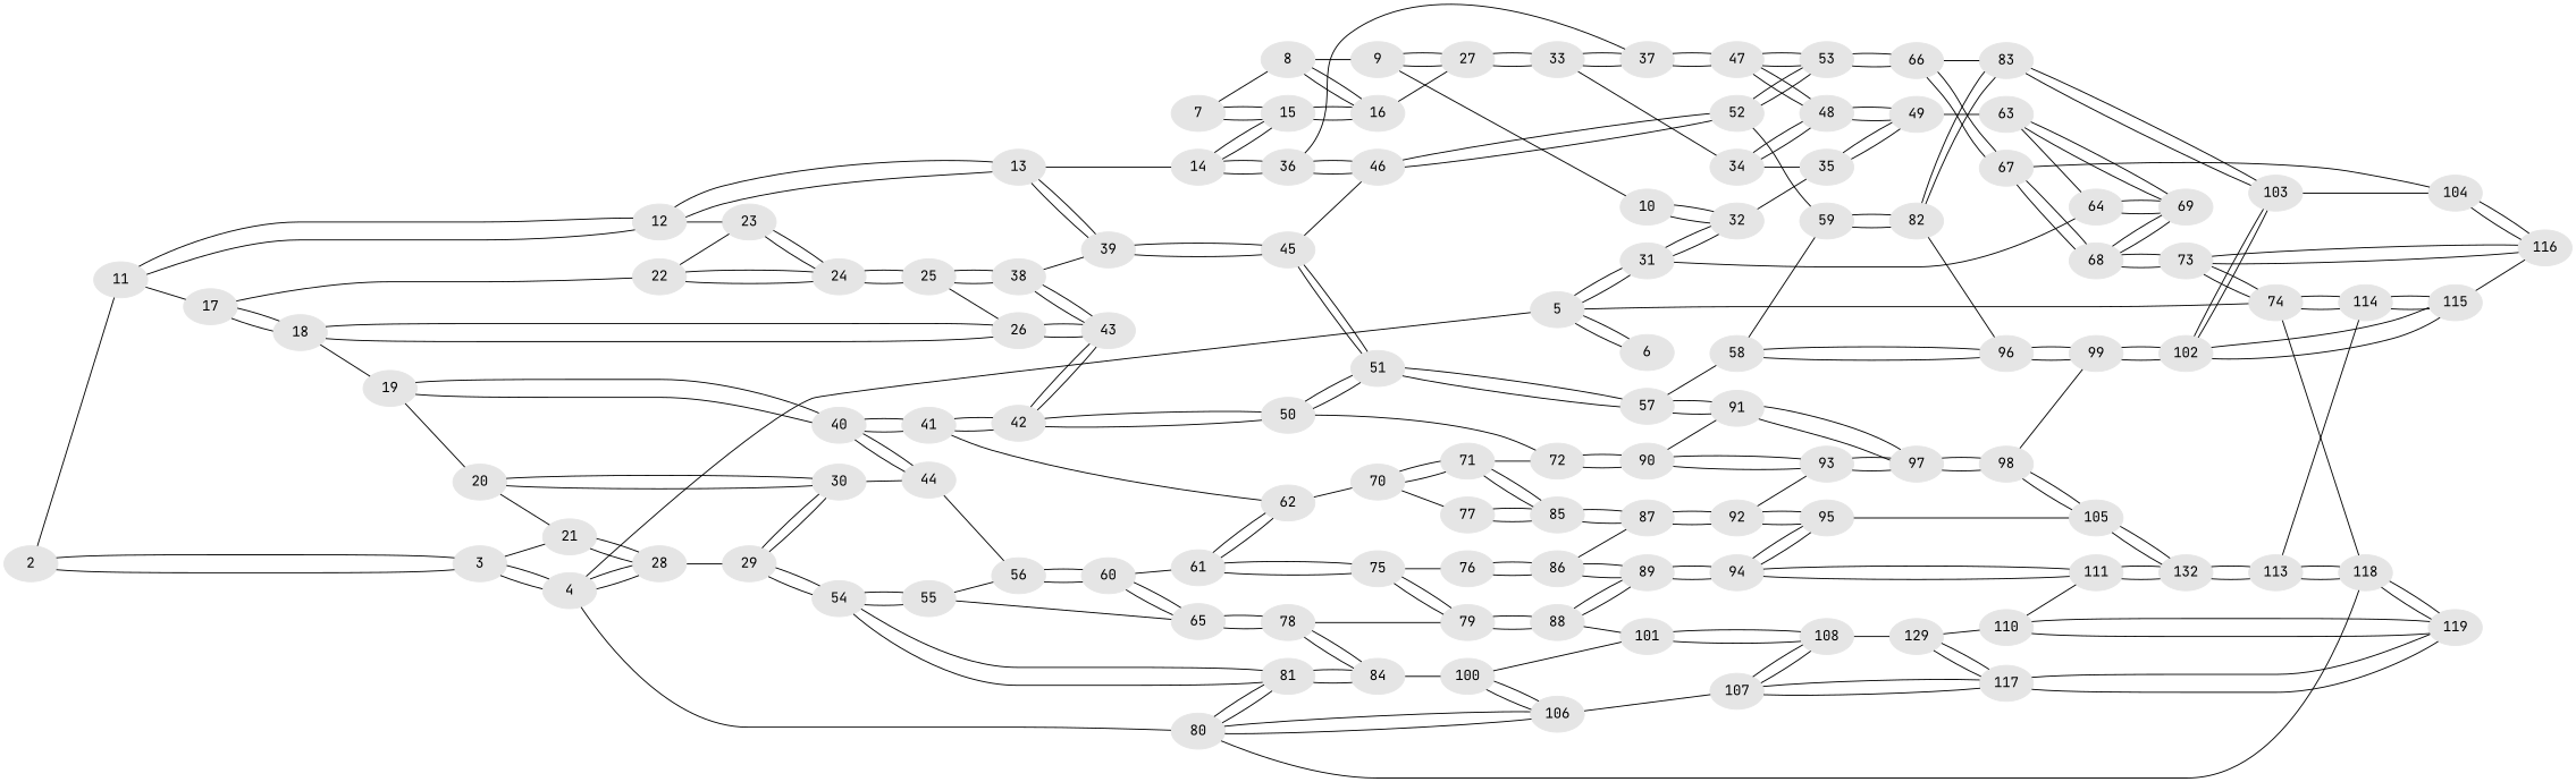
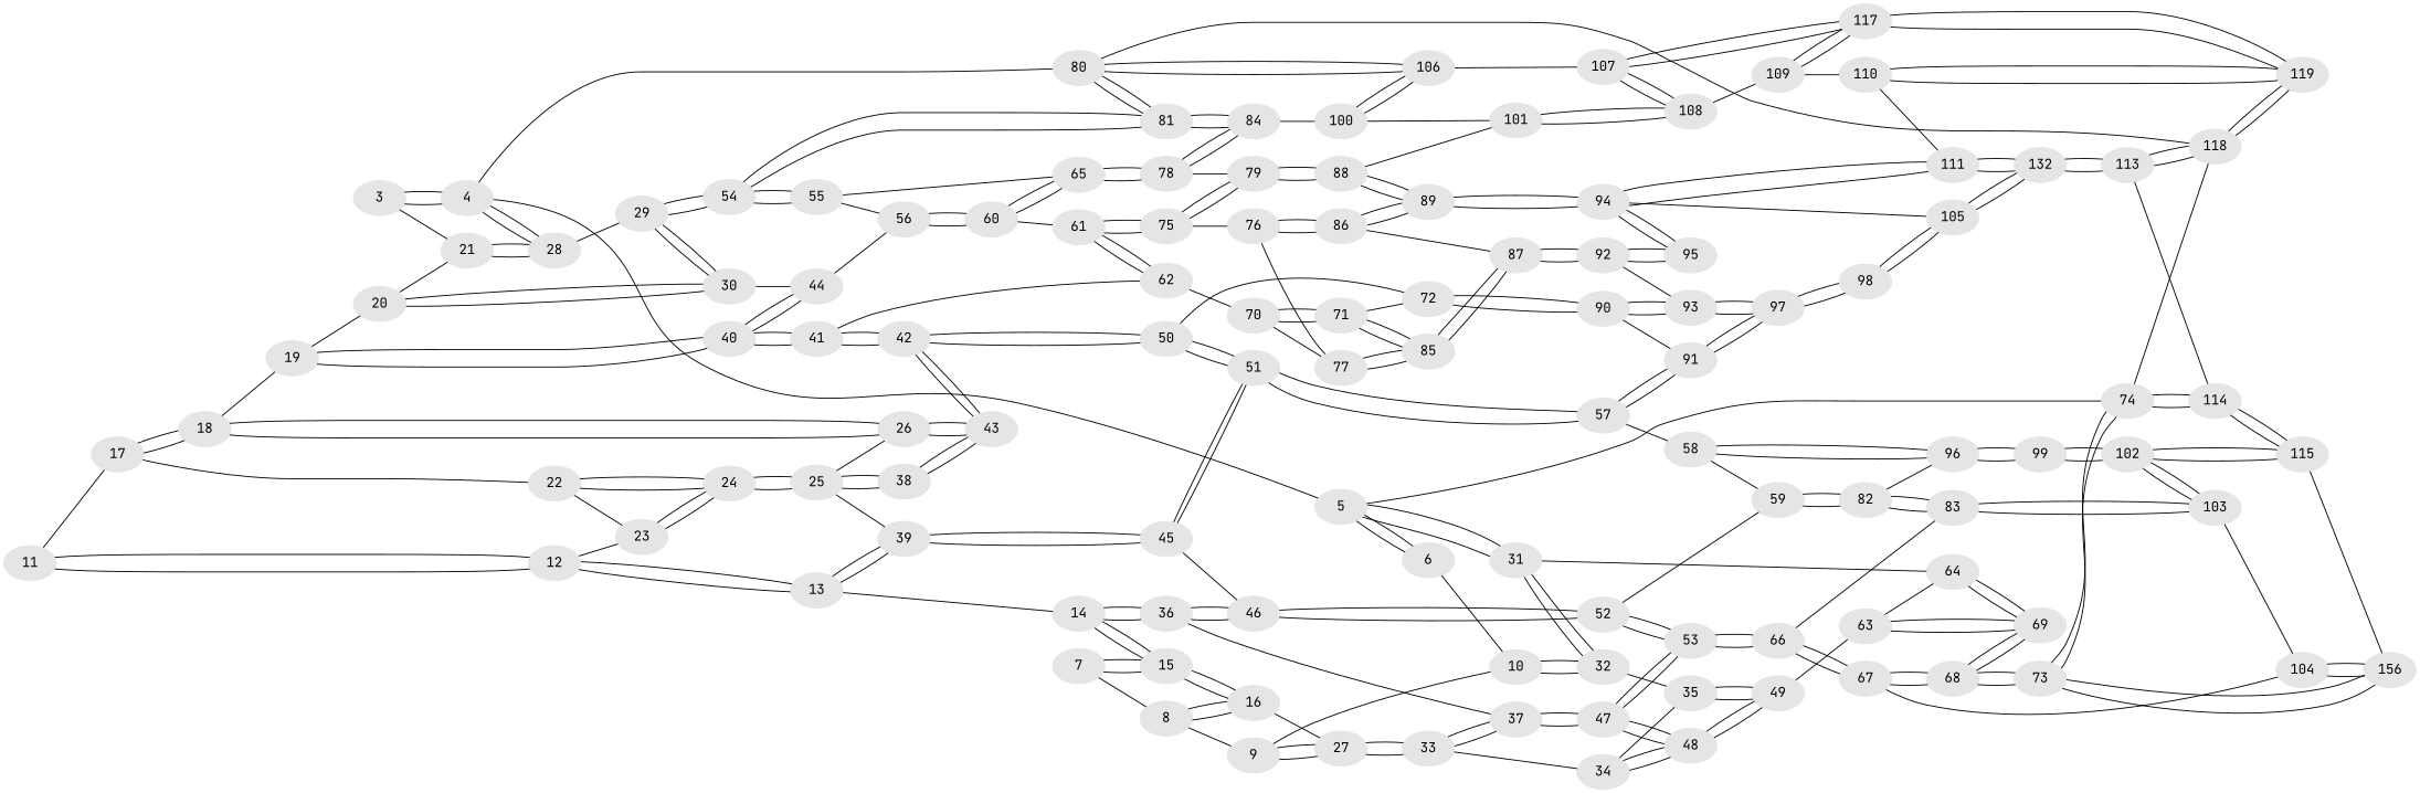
  graph {
    fontname="JetBrains Mono"
    rankdir=LR
    node [color=gray90 fontname="JetBrains Mono" style=filled]
    edge [fontname="JetBrains Mono"]
-   2
    3
    11
    7
    8
    15
    4
    21
    12
    17
    5
    28
    80
    6
    31
    74
    29
    81
    118
    106
    10
    32
    64
    114
    9
    16
    27
    33
    35
    13
    23
    18
    22
    14
    39
    24
    36
    45
    37
    46
    19
    26
    20
    40
    43
    30
    44
    41
    25
    38
    34
    54
    55
    56
    69
    49
    48
    47
    63
    52
    53
    51
    42
    62
    50
    70
    72
    60
    57
    59
    66
    90
    58
    91
    82
    67
    83
    65
    84
    78
    61
    96
    97
    99
    75
    76
    79
    71
    77
    68
    104
    103
    73
-   116
+   116 [label=156]
    85
    87
    93
    115
    119
    86
    88
    89
    100
    101
    107
    92
    94
    95
    108
    111
    98
    105
    n113 [label=132]
    102
-   109 [label=129]
+   109
    113
    117
    110
-   2 -- 3
-   2 -- 3
-   2 -- 11
    3 -- 4
    3 -- 4
    3 -- 21
    11 -- 12
    11 -- 12
    11 -- 17
    7 -- 8
    7 -- 15
    7 -- 15
    8 -- 9
    8 -- 16
    8 -- 16
    15 -- 16
    15 -- 16
    4 -- 5
    4 -- 28
    4 -- 28
    4 -- 80
    21 -- 28
    21 -- 28
    12 -- 13
    12 -- 13
    12 -- 23
    17 -- 18
    17 -- 18
    17 -- 22
    5 -- 6
    5 -- 6
    5 -- 31
    5 -- 31
    5 -- 74
    28 -- 29
    80 -- 81
    80 -- 81
    80 -- 118
    80 -- 106
    80 -- 106
+   6 -- 10
    31 -- 32
    31 -- 32
    31 -- 64
    74 -- 118
    74 -- 114
    74 -- 114
    29 -- 30
    29 -- 30
    29 -- 54
    29 -- 54
    81 -- 84
    81 -- 84
    118 -- 119
    118 -- 119
    106 -- 107
    10 -- 32
    10 -- 32
    32 -- 35
    64 -- 69
    64 -- 69
    114 -- 115
    114 -- 115
    9 -- 10
    9 -- 27
    9 -- 27
    16 -- 27
    27 -- 33
    27 -- 33
    33 -- 37
    33 -- 37
    33 -- 34
    35 -- 49
    35 -- 49
    13 -- 14
    13 -- 39
    13 -- 39
    23 -- 24
    23 -- 24
    18 -- 19
    18 -- 26
    18 -- 26
    22 -- 23
    22 -- 24
    22 -- 24
    14 -- 15
    14 -- 15
    14 -- 36
    14 -- 36
    39 -- 45
    39 -- 45
    24 -- 25
    24 -- 25
    36 -- 37
    36 -- 46
    36 -- 46
    45 -- 46
    45 -- 51
    45 -- 51
    37 -- 47
    37 -- 47
    46 -- 52
    46 -- 52
    19 -- 20
    19 -- 40
    19 -- 40
    26 -- 43
    26 -- 43
    20 -- 21
    20 -- 30
    20 -- 30
    40 -- 44
    40 -- 44
    40 -- 41
    40 -- 41
    30 -- 44
    44 -- 56
    41 -- 42
    41 -- 42
    41 -- 62
    25 -- 26
    25 -- 38
    25 -- 38
-   38 -- 39
+   25 -- 39
    38 -- 43
    38 -- 43
    34 -- 35
    34 -- 48
    34 -- 48
    54 -- 81
    54 -- 81
    54 -- 55
    54 -- 55
    55 -- 56
    55 -- 65
    56 -- 60
    56 -- 60
    49 -- 63
    48 -- 49
    48 -- 49
    47 -- 48
    47 -- 48
    47 -- 53
    47 -- 53
    63 -- 64
    63 -- 69
    63 -- 69
    52 -- 53
    52 -- 53
    52 -- 59
    53 -- 66
    53 -- 66
    51 -- 57
    51 -- 57
    42 -- 43
    42 -- 43
    42 -- 50
    42 -- 50
    62 -- 70
    50 -- 51
    50 -- 51
    50 -- 72
    70 -- 71
    70 -- 71
    70 -- 77
    72 -- 90
    72 -- 90
    60 -- 65
    60 -- 65
    60 -- 61
    57 -- 58
    57 -- 91
    57 -- 91
    59 -- 82
    59 -- 82
    66 -- 67
    66 -- 67
    66 -- 83
    90 -- 91
    90 -- 93
    90 -- 93
    58 -- 59
    58 -- 96
    58 -- 96
    91 -- 97
    91 -- 97
    82 -- 83
    82 -- 83
    82 -- 96
    67 -- 68
    67 -- 68
    67 -- 104
    83 -- 103
    83 -- 103
    65 -- 78
    65 -- 78
    84 -- 100
    78 -- 84
    78 -- 84
    78 -- 79
    61 -- 62
    61 -- 62
    61 -- 75
    61 -- 75
    96 -- 99
    96 -- 99
    97 -- 98
    97 -- 98
    99 -- 102
    99 -- 102
    75 -- 76
    75 -- 79
    75 -- 79
+   76 -- 77
    76 -- 86
    76 -- 86
    79 -- 88
    79 -- 88
    71 -- 72
    71 -- 85
    71 -- 85
    77 -- 85
    77 -- 85
    68 -- 69
    68 -- 69
    68 -- 73
    68 -- 73
    104 -- 116
    104 -- 116
    103 -- 104
    73 -- 74
    73 -- 74
    73 -- 116
    73 -- 116
    85 -- 87
    85 -- 87
    87 -- 92
    87 -- 92
    93 -- 97
    93 -- 97
    115 -- 116
    86 -- 87
    86 -- 89
    86 -- 89
    88 -- 89
    88 -- 89
    88 -- 101
    89 -- 94
    89 -- 94
    100 -- 106
    100 -- 106
    100 -- 101
    101 -- 108
    101 -- 108
    107 -- 108
    107 -- 108
    107 -- 117
    107 -- 117
    92 -- 93
    92 -- 95
    92 -- 95
    94 -- 95
    94 -- 95
    94 -- 111
    94 -- 111
-   95 -- 105
+   94 -- 105
    108 -- 109
    111 -- n113
    111 -- n113
-   98 -- 99
    98 -- 105
    98 -- 105
    105 -- n113
    105 -- n113
    n113 -- 113
    n113 -- 113
    102 -- 103
    102 -- 103
    102 -- 115
    102 -- 115
    109 -- 117
    109 -- 117
    109 -- 110
    113 -- 118
    113 -- 118
    113 -- 114
    117 -- 119
    117 -- 119
    110 -- 119
    110 -- 119
    110 -- 111
  }
